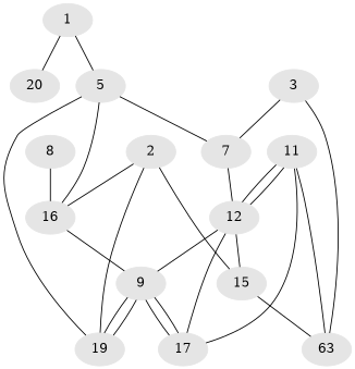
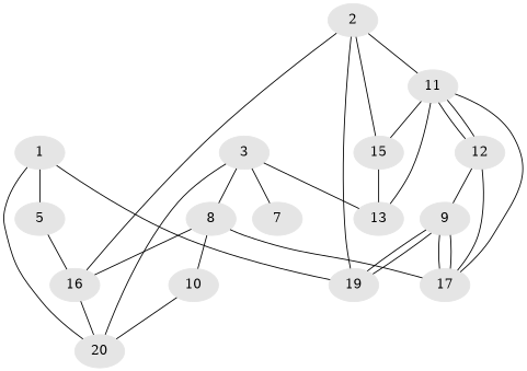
  graph {
    node [color=gray90 style=filled]
    1
    5
    19
    20
    16
    7 [super="+14"]
    2
    11
    15 [super="+14"]
-   13 [super="+4+18" label=63]
+   13 [super="+4+18"]
    12
    17
    3 [super="+18"]
    8
+   10 [super="+4"]
    9
    1 -- 5
-   5 -- 19
+   1 -- 19
    1 -- 20
    5 -- 16
-   5 -- 7
-   16 -- 9
-   7 -- 12
+   16 -- 20
    2 -- 19
    2 -- 16
+   2 -- 11
    2 -- 15
-   12 -- 15
+   11 -- 15
    11 -- 13
    11 -- 12
    11 -- 12
    11 -- 17
    15 -- 13
    12 -- 17
    12 -- 9
+   3 -- 20
    3 -- 7
    3 -- 13
+   3 -- 8
    8 -- 16
+   8 -- 17
+   8 -- 10
+   10 -- 20
    9 -- 19
    9 -- 19
    9 -- 17
    9 -- 17
  }
